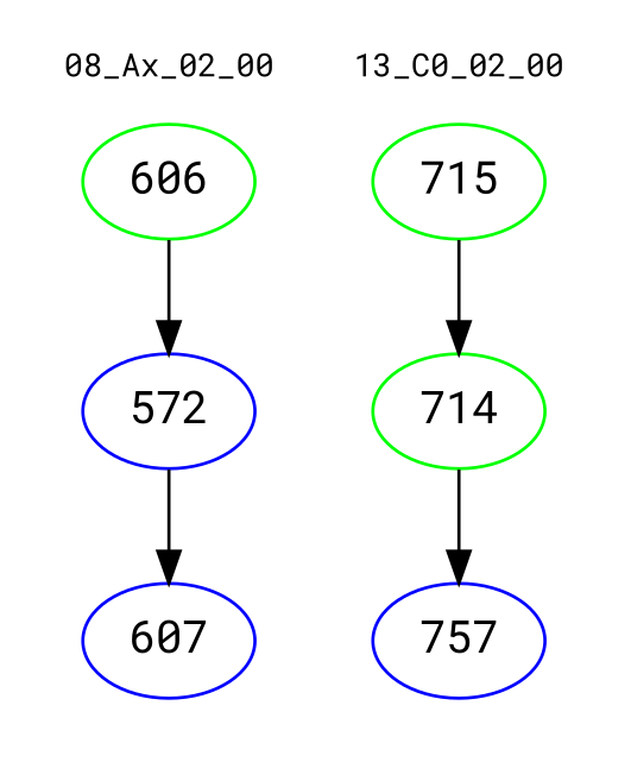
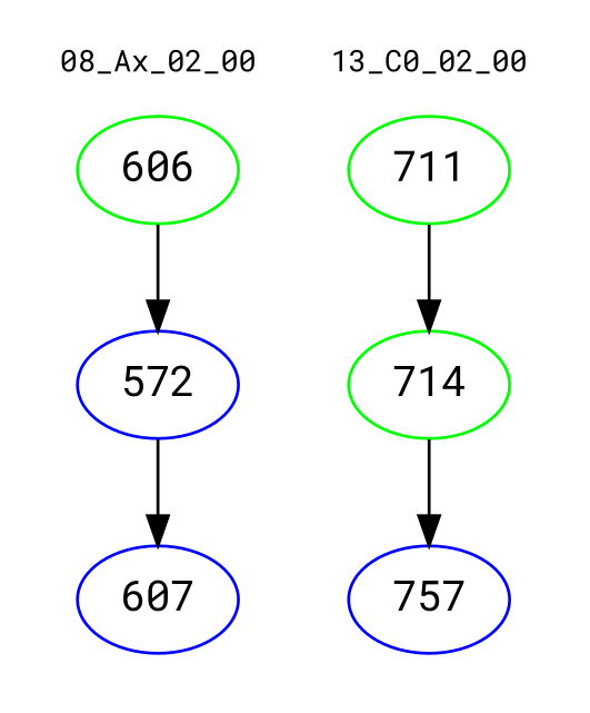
  digraph {
    fontname="Roboto Mono"
    node [color=green fontname="Roboto Mono"]
    edge [color=black fontname="Roboto Mono"]
    n1 [label=606]
    n2 [color=blue label=572]
    n3 [color=blue label=607]
-   n4 [label=715]
+   n4 [label=711]
    n5 [label=714]
    n6 [color=blue label=757]
    subgraph cluster_1 {
      color=white
      fontsize=10
      label="08_Ax_02_00"
      n1
      n2
      n3
    }
    subgraph cluster_2 {
      color=white
      fontsize=10
      label="13_C0_02_00"
      n4
      n5
      n6
    }
    n1 -> n2
    n2 -> n3
    n4 -> n5
    n5 -> n6
  }
